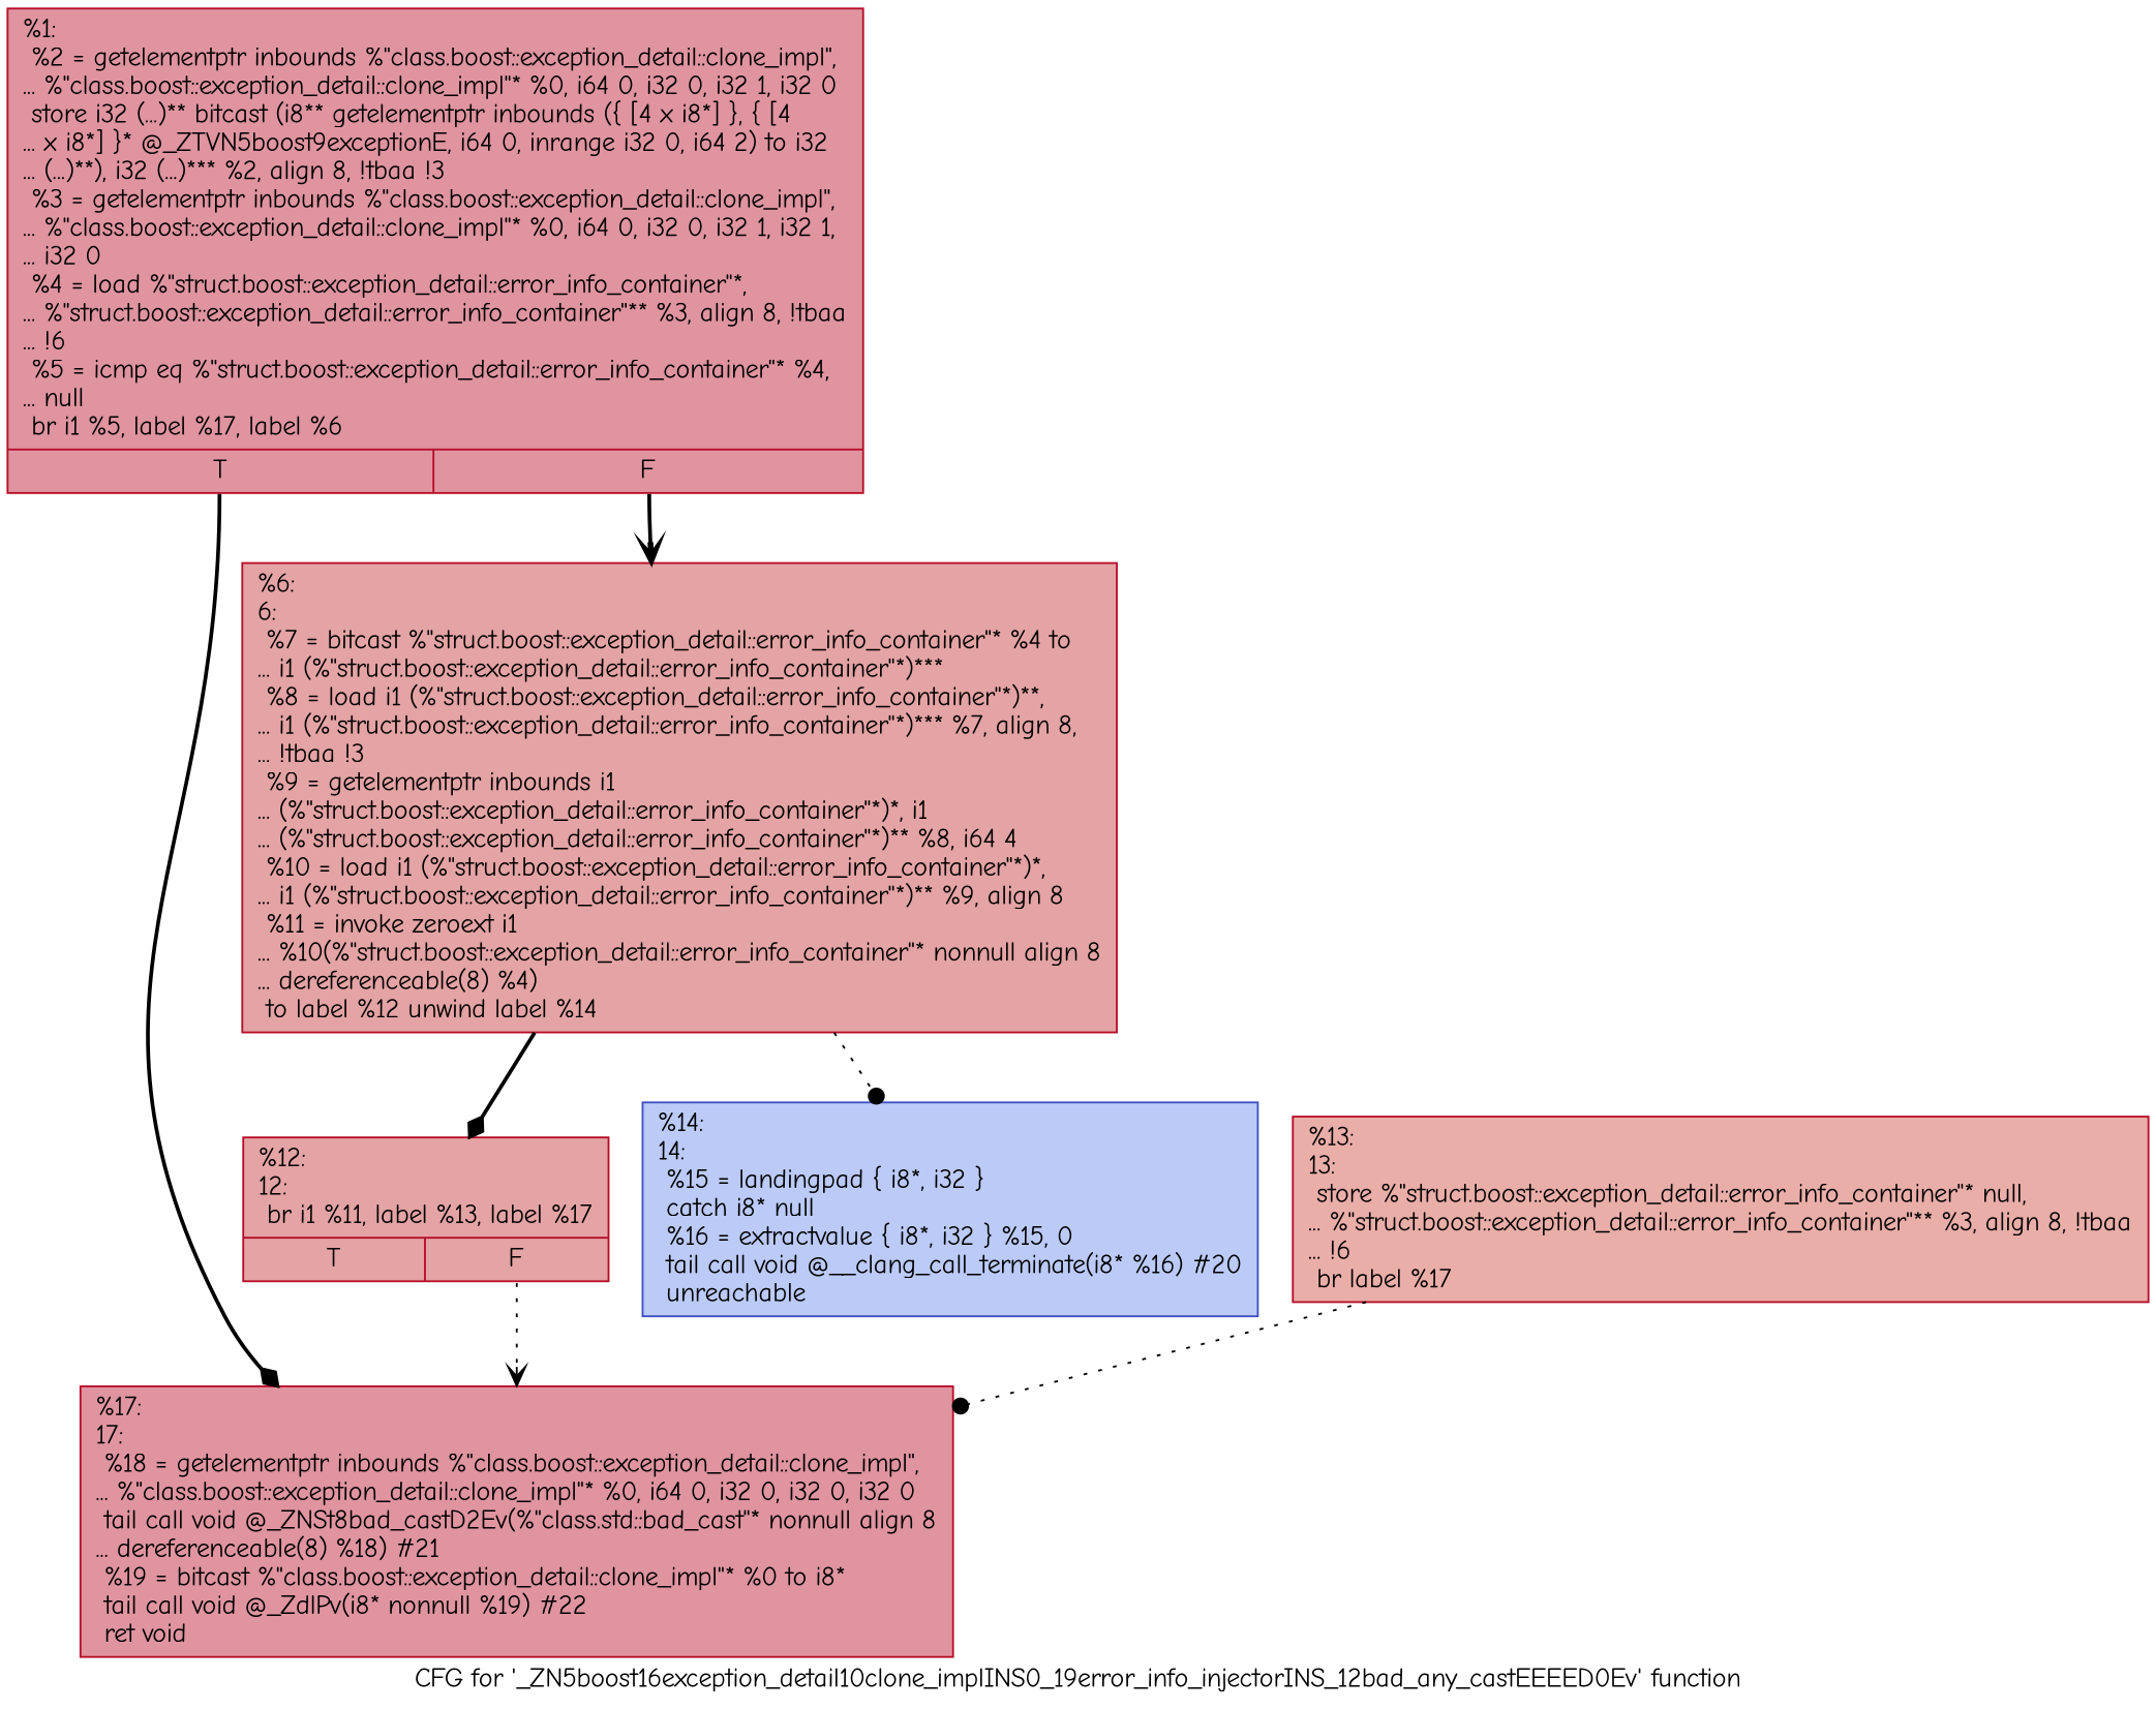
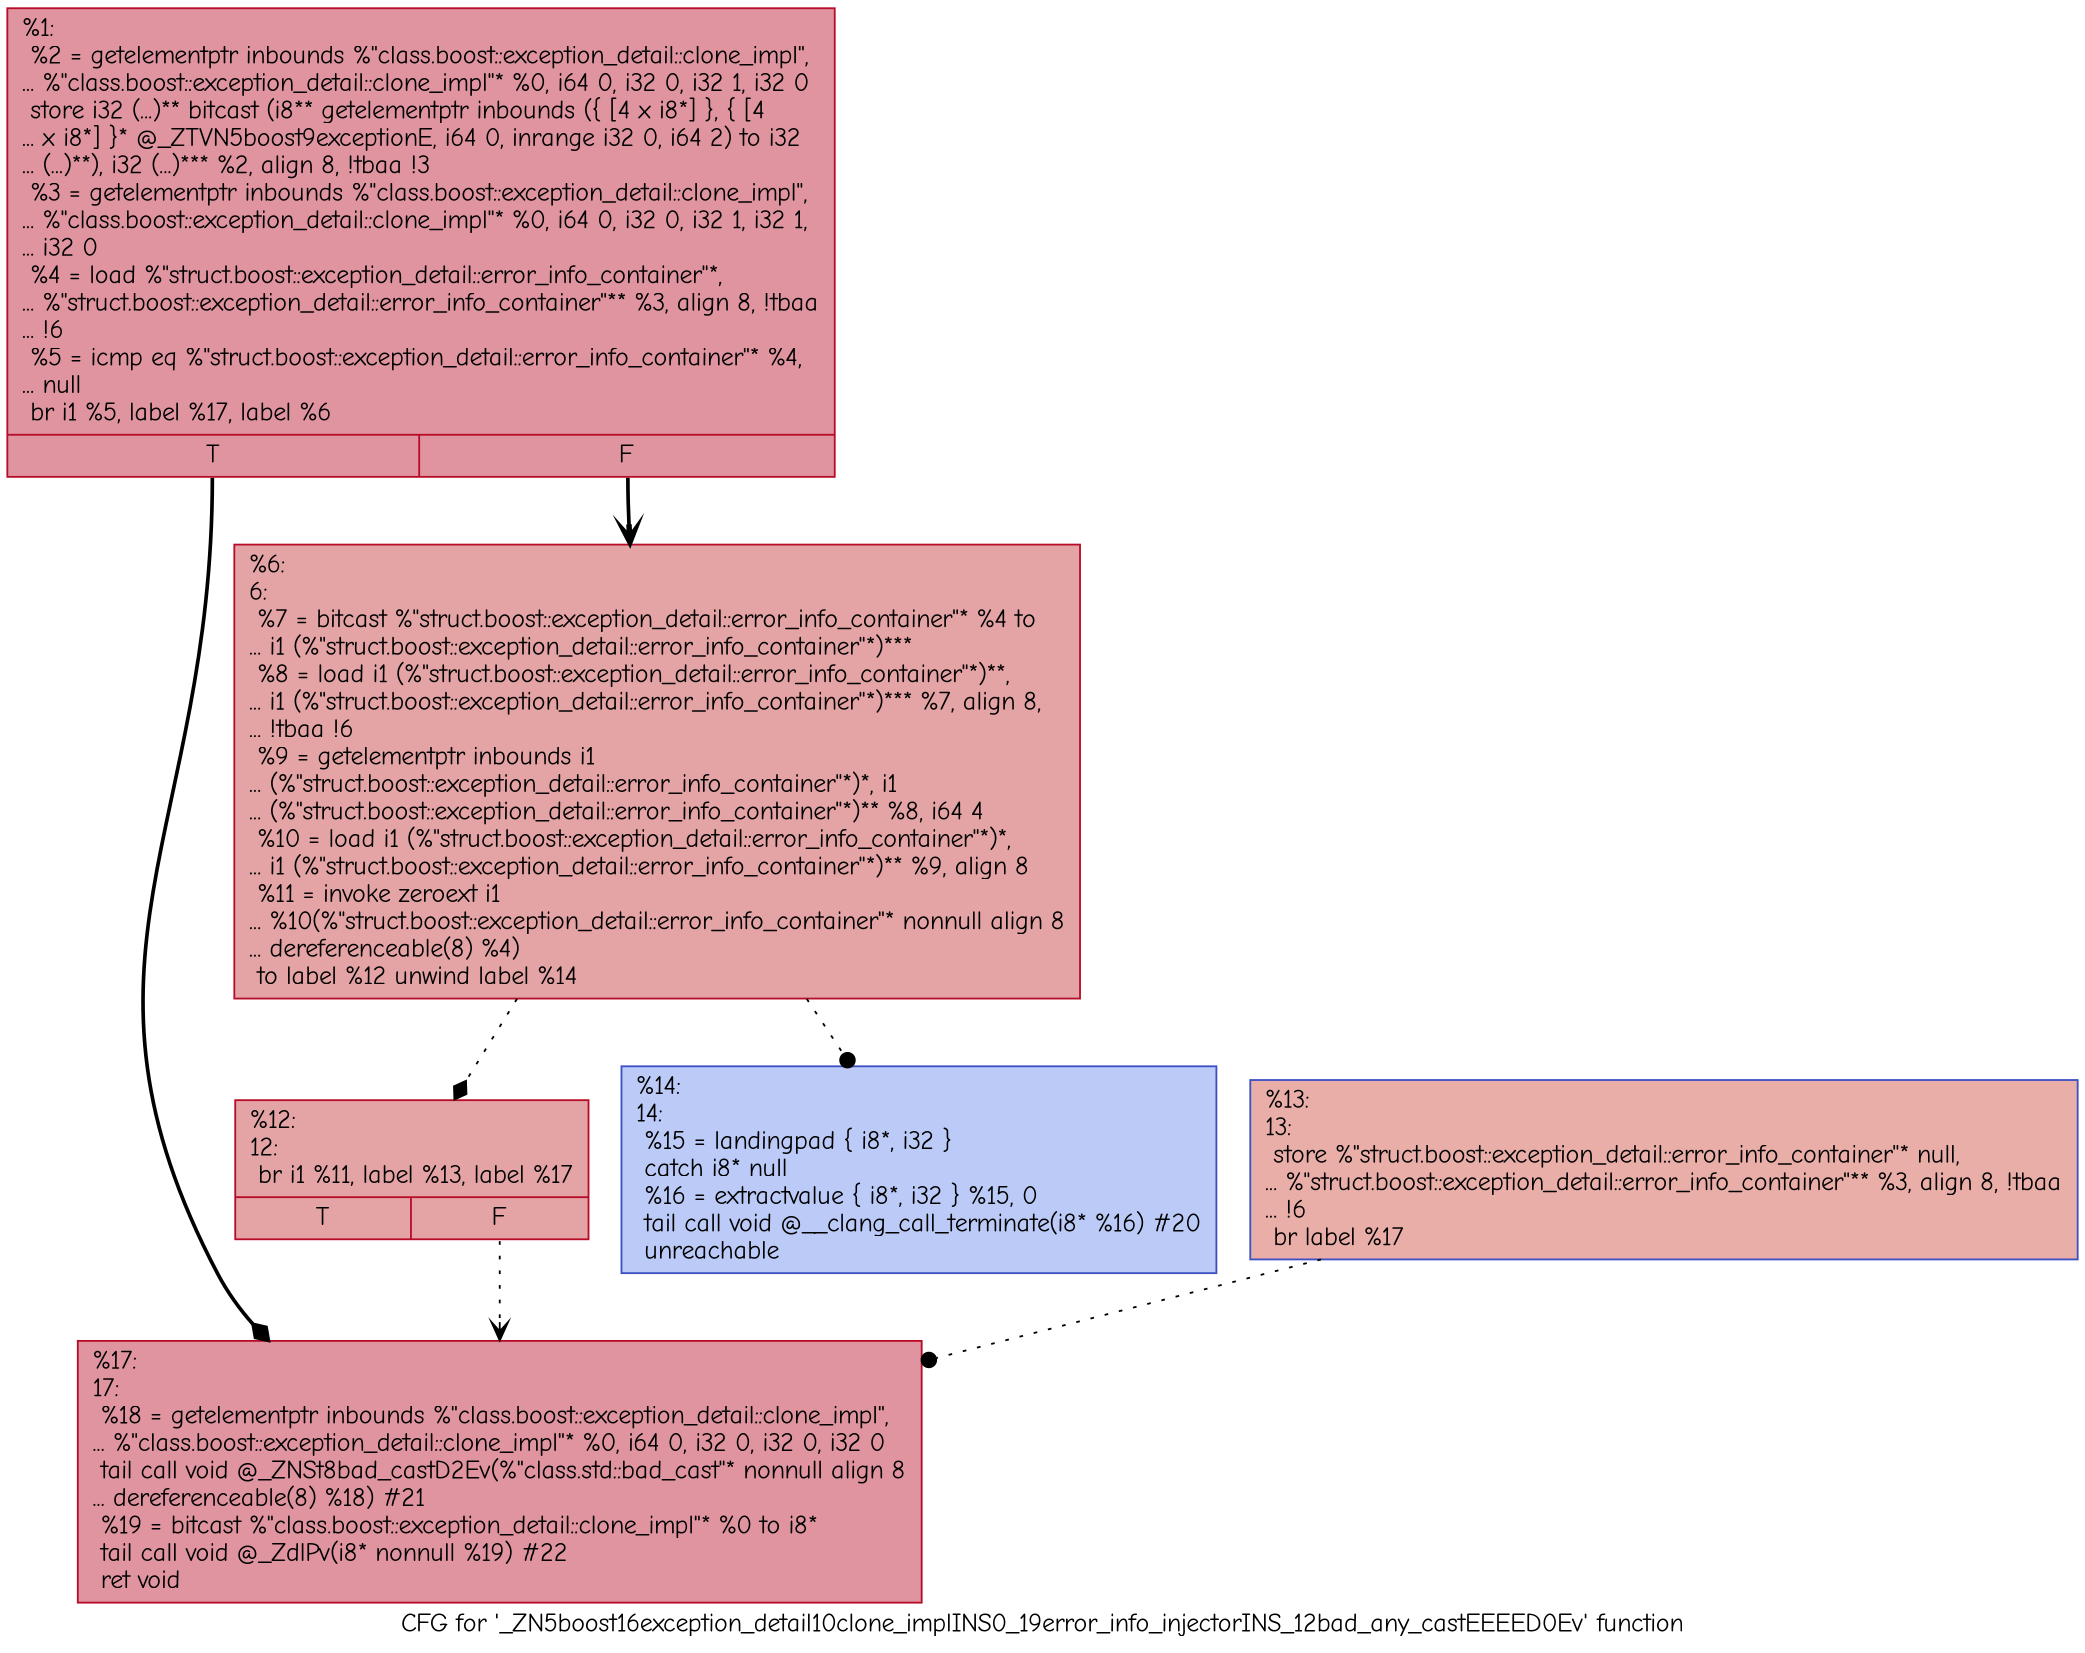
  digraph {
    fontname="Comic Neue"
    label="CFG for '_ZN5boost16exception_detail10clone_implINS0_19error_info_injectorINS_12bad_any_castEEEED0Ev' function"
    node [color="#b70d28ff" fillcolor="#b70d2870" fontname="Comic Neue" shape=record style=filled]
    edge [arrowhead=diamond fontname="Comic Neue" style=dotted]
    n1 [label="{%1:\l  %2 = getelementptr inbounds %\"class.boost::exception_detail::clone_impl\",\l... %\"class.boost::exception_detail::clone_impl\"* %0, i64 0, i32 0, i32 1, i32 0\l  store i32 (...)** bitcast (i8** getelementptr inbounds (\{ [4 x i8*] \}, \{ [4\l... x i8*] \}* @_ZTVN5boost9exceptionE, i64 0, inrange i32 0, i64 2) to i32\l... (...)**), i32 (...)*** %2, align 8, !tbaa !3\l  %3 = getelementptr inbounds %\"class.boost::exception_detail::clone_impl\",\l... %\"class.boost::exception_detail::clone_impl\"* %0, i64 0, i32 0, i32 1, i32 1,\l... i32 0\l  %4 = load %\"struct.boost::exception_detail::error_info_container\"*,\l... %\"struct.boost::exception_detail::error_info_container\"** %3, align 8, !tbaa\l... !6\l  %5 = icmp eq %\"struct.boost::exception_detail::error_info_container\"* %4,\l... null\l  br i1 %5, label %17, label %6\l|{<s0>T|<s1>F}}"]
    n2 [label="{%17:\l17:                                               \l  %18 = getelementptr inbounds %\"class.boost::exception_detail::clone_impl\",\l... %\"class.boost::exception_detail::clone_impl\"* %0, i64 0, i32 0, i32 0, i32 0\l  tail call void @_ZNSt8bad_castD2Ev(%\"class.std::bad_cast\"* nonnull align 8\l... dereferenceable(8) %18) #21\l  %19 = bitcast %\"class.boost::exception_detail::clone_impl\"* %0 to i8*\l  tail call void @_ZdlPv(i8* nonnull %19) #22\l  ret void\l}"]
-   n3 [fillcolor="#c32e3170" label="{%6:\l6:                                                \l  %7 = bitcast %\"struct.boost::exception_detail::error_info_container\"* %4 to\l... i1 (%\"struct.boost::exception_detail::error_info_container\"*)***\l  %8 = load i1 (%\"struct.boost::exception_detail::error_info_container\"*)**,\l... i1 (%\"struct.boost::exception_detail::error_info_container\"*)*** %7, align 8,\l... !tbaa !3\l  %9 = getelementptr inbounds i1\l... (%\"struct.boost::exception_detail::error_info_container\"*)*, i1\l... (%\"struct.boost::exception_detail::error_info_container\"*)** %8, i64 4\l  %10 = load i1 (%\"struct.boost::exception_detail::error_info_container\"*)*,\l... i1 (%\"struct.boost::exception_detail::error_info_container\"*)** %9, align 8\l  %11 = invoke zeroext i1\l... %10(%\"struct.boost::exception_detail::error_info_container\"* nonnull align 8\l... dereferenceable(8) %4)\l          to label %12 unwind label %14\l}"]
+   n3 [fillcolor="#c32e3170" label="{%6:\l6:                                                \l  %7 = bitcast %\"struct.boost::exception_detail::error_info_container\"* %4 to\l... i1 (%\"struct.boost::exception_detail::error_info_container\"*)***\l  %8 = load i1 (%\"struct.boost::exception_detail::error_info_container\"*)**,\l... i1 (%\"struct.boost::exception_detail::error_info_container\"*)*** %7, align 8,\l... !tbaa !6\l  %9 = getelementptr inbounds i1\l... (%\"struct.boost::exception_detail::error_info_container\"*)*, i1\l... (%\"struct.boost::exception_detail::error_info_container\"*)** %8, i64 4\l  %10 = load i1 (%\"struct.boost::exception_detail::error_info_container\"*)*,\l... i1 (%\"struct.boost::exception_detail::error_info_container\"*)** %9, align 8\l  %11 = invoke zeroext i1\l... %10(%\"struct.boost::exception_detail::error_info_container\"* nonnull align 8\l... dereferenceable(8) %4)\l          to label %12 unwind label %14\l}"]
    n4 [fillcolor="#c32e3170" label="{%12:\l12:                                               \l  br i1 %11, label %13, label %17\l|{<s0>T|<s1>F}}"]
    n5 [color="#3d50c3ff" fillcolor="#6687ed70" label="{%14:\l14:                                               \l  %15 = landingpad \{ i8*, i32 \}\l          catch i8* null\l  %16 = extractvalue \{ i8*, i32 \} %15, 0\l  tail call void @__clang_call_terminate(i8* %16) #20\l  unreachable\l}"]
-   n6 [fillcolor="#d0473d70" label="{%13:\l13:                                               \l  store %\"struct.boost::exception_detail::error_info_container\"* null,\l... %\"struct.boost::exception_detail::error_info_container\"** %3, align 8, !tbaa\l... !6\l  br label %17\l}"]
+   n6 [color="#3d50c3ff" fillcolor="#d0473d70" label="{%13:\l13:                                               \l  store %\"struct.boost::exception_detail::error_info_container\"* null,\l... %\"struct.boost::exception_detail::error_info_container\"** %3, align 8, !tbaa\l... !6\l  br label %17\l}"]
    n1 -> n2 [style=bold tailport=s0]
    n1 -> n3 [arrowhead=vee style=bold tailport=s1]
-   n3 -> n4 [style=bold]
+   n3 -> n4
    n3 -> n5 [arrowhead=dot]
    n4 -> n2 [arrowhead=vee tailport=s1]
    n6 -> n2 [arrowhead=dot]
  }
